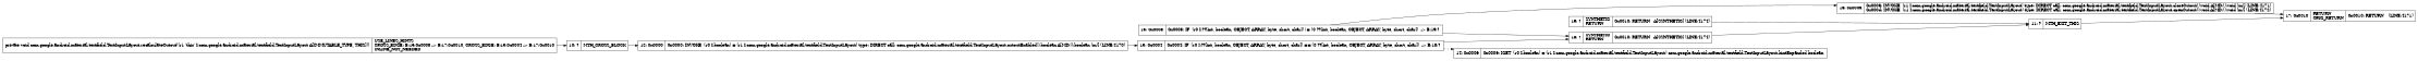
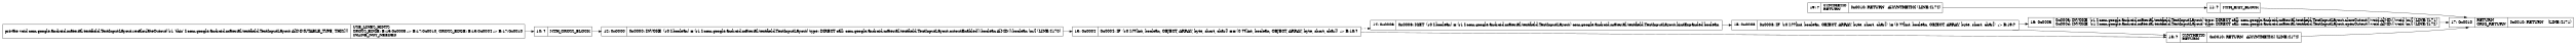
  digraph {
    rankdir=LR
    node [shape=record]
    n1 [label="{10\:\ ?|MTH_CROSS_BLOCK\l}"]
    n2 [label="{12\:\ 0x0000|0x0000: INVOKE  (r0 I:boolean) = (r1 I:com.google.android.material.textfield.TextInputLayout) type: DIRECT call: com.google.android.material.textfield.TextInputLayout.cutoutEnabled():boolean A[MD:():boolean (m)] (LINE:4170)\l}"]
    n3 [label="{13\:\ 0x0004|0x0004: IF  (r0 I:??[int, boolean, OBJECT, ARRAY, byte, short, char]) == (0 ??[int, boolean, OBJECT, ARRAY, byte, short, char])  \-\> B:18:? \l}"]
    n4 [label="{14\:\ 0x0006|0x0006: IGET  (r0 I:boolean) = (r1 I:com.google.android.material.textfield.TextInputLayout) com.google.android.material.textfield.TextInputLayout.hintExpanded boolean \l}"]
    n5 [label="{18\:\ ?|SYNTHETIC\lRETURN\l|0x0010: RETURN   A[SYNTHETIC] (LINE:4174)\l}"]
    n6 [label="{15\:\ 0x0008|0x0008: IF  (r0 I:??[int, boolean, OBJECT, ARRAY, byte, short, char]) != (0 ??[int, boolean, OBJECT, ARRAY, byte, short, char])  \-\> B:19:? \l}"]
-   n7 [label="{11\:\ ?|MTH_EXIT_THIS\l}"]
+   n7 [label="{11\:\ ?|MTH_EXIT_BLOCK\l}"]
    n8 [label="{16\:\ 0x000a|0x000a: INVOKE  (r1 I:com.google.android.material.textfield.TextInputLayout) type: DIRECT call: com.google.android.material.textfield.TextInputLayout.closeCutout():void A[MD:():void (m)] (LINE:4171)\l0x000d: INVOKE  (r1 I:com.google.android.material.textfield.TextInputLayout) type: DIRECT call: com.google.android.material.textfield.TextInputLayout.openCutout():void A[MD:():void (m)] (LINE:4172)\l}"]
    n9 [label="{17\:\ 0x0010|RETURN\lORIG_RETURN\l|0x0010: RETURN    (LINE:4171)\l}"]
    n10 [label="{19\:\ ?|SYNTHETIC\lRETURN\l|0x0010: RETURN   A[SYNTHETIC] (LINE:4174)\l}"]
    n11 [label="{private void com.google.android.material.textfield.TextInputLayout.recalculateCutout((r1 'this' I:com.google.android.material.textfield.TextInputLayout A[IMMUTABLE_TYPE, THIS]))  | USE_LINES_HINTS\lCROSS_EDGE: B:15:0x0008 \-\> B:17:0x0010, CROSS_EDGE: B:13:0x0004 \-\> B:17:0x0010\lINLINE_NOT_NEEDED\l}"]
    n1 -> n2
    n2 -> n3
    n3 -> n4 [style=dashed]
    n3 -> n5
-   n5 -> n7
+   n4 -> n6
+   n5 -> n9
    n6 -> n5
    n6 -> n8 [style=solid]
    n7 -> n9
    n8 -> n9
    n10 -> n7
    n11 -> n1
  }
